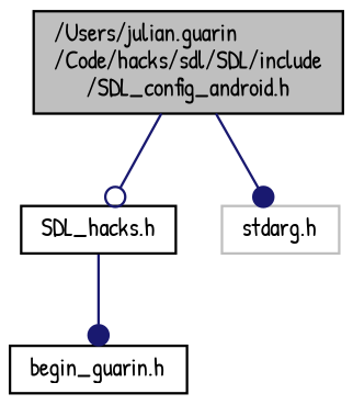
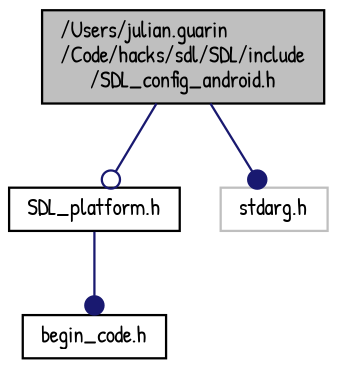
  digraph {
    fontname="Patrick Hand"
    node [color=black fillcolor=white fontname="Patrick Hand" fontsize=10 shape=record style=filled]
    edge [arrowhead=dot color=midnightblue fontname="Patrick Hand" fontsize=10 labelfontname=FreeSans labelfontsize=10 style=solid]
    n1 [fillcolor=grey75 fontcolor=black height=0.2 label="/Users/julian.guarin\l/Code/hacks/sdl/SDL/include\l/SDL_config_android.h" width=0.4]
-   n2 [height=0.2 label="SDL_hacks.h" width=0.4]
+   n2 [height=0.2 label="SDL_platform.h" width=0.4]
    n3 [color=grey75 height=0.2 label="stdarg.h" width=0.4]
-   n4 [height=0.2 label="begin_guarin.h" width=0.4]
+   n4 [height=0.2 label="begin_code.h" width=0.4]
    n1 -> n2 [arrowhead=odot]
    n1 -> n3
    n2 -> n4
  }
